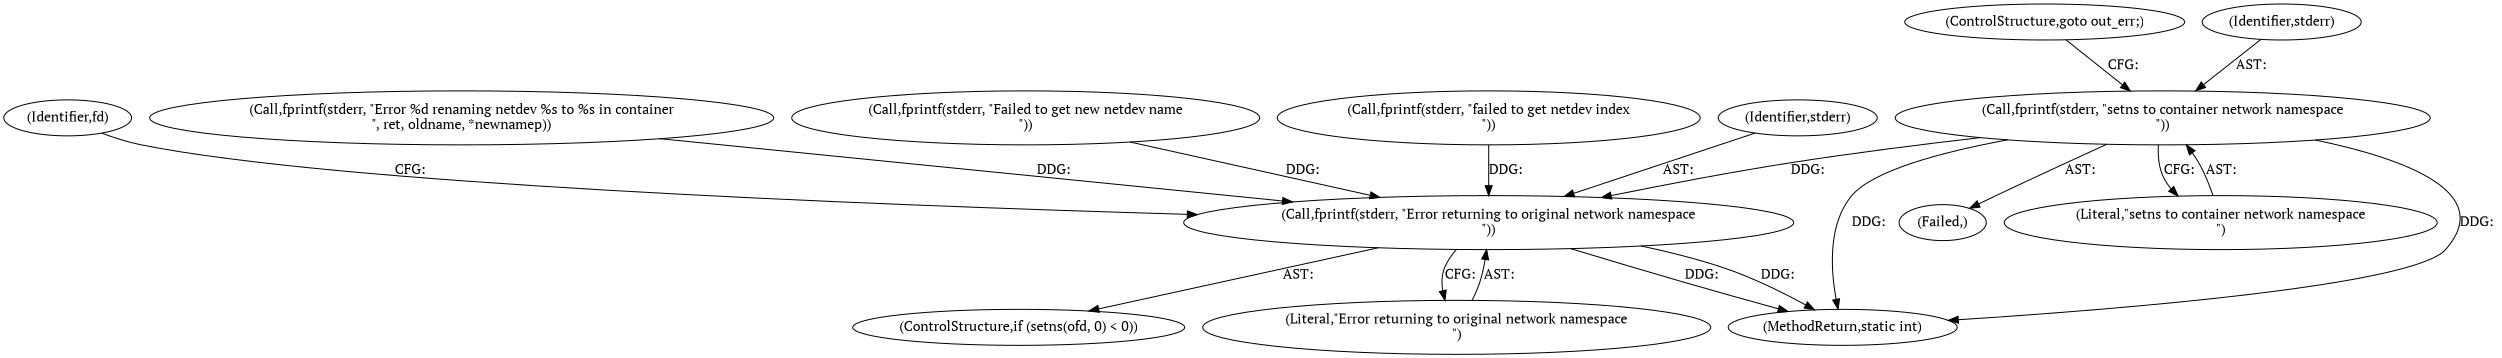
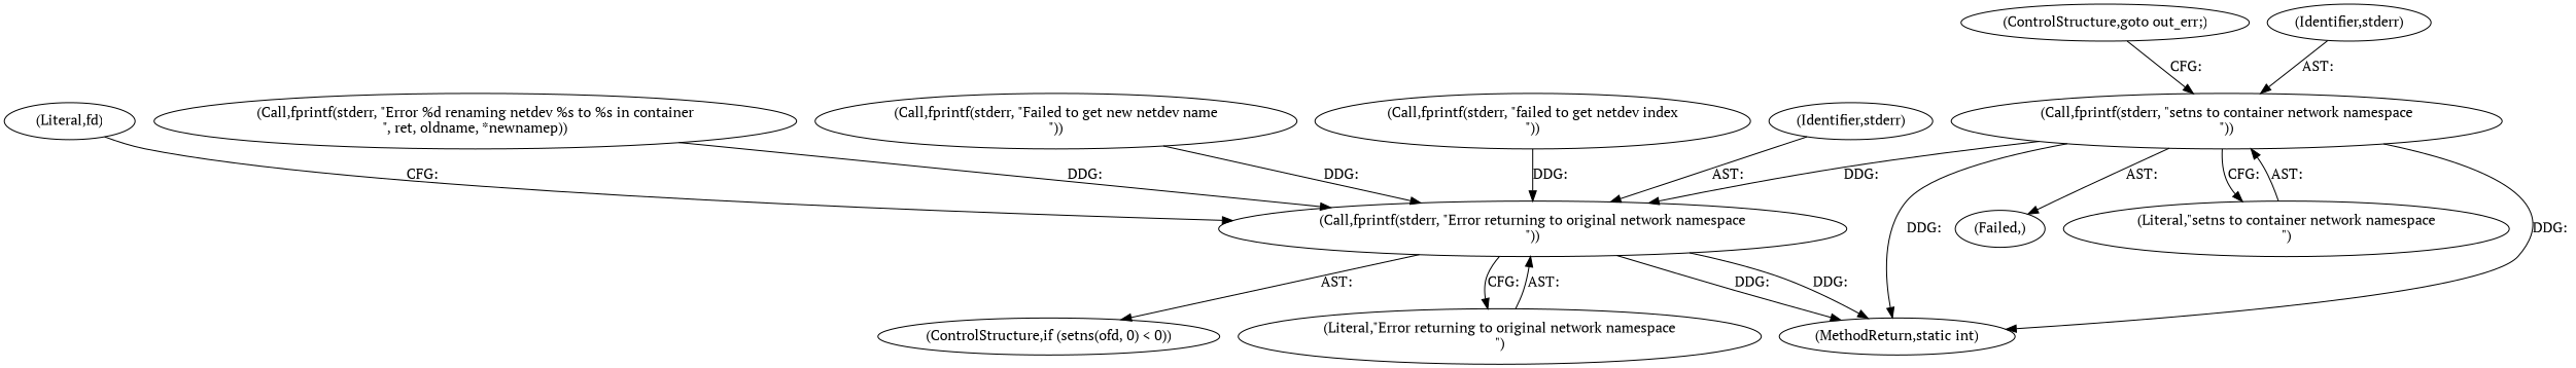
  digraph {
    fontname="PT Serif"
    node [fontname="PT Serif"]
    edge [fontname="PT Serif"]
    n1 [label="(Call,fprintf(stderr, \"setns to container network namespace\n\"))"]
    n2 [label="(Call,fprintf(stderr, \"Error returning to original network namespace\n\"))"]
    n3 [label="(Failed,)"]
    n4 [label="(Literal,\"setns to container network namespace\n\")"]
    n5 [label="(MethodReturn,static int)"]
    n6 [label="(ControlStructure,if (setns(ofd, 0) < 0))"]
    n7 [label="(Literal,\"Error returning to original network namespace\n\")"]
-   n8 [label="(Identifier,fd)"]
+   n8 [label="(Literal,fd)"]
    n9 [label="(Call,fprintf(stderr, \"Error %d renaming netdev %s to %s in container\n\", ret, oldname, *newnamep))"]
    n10 [label="(Call,fprintf(stderr, \"Failed to get new netdev name\n\"))"]
    n11 [label="(Call,fprintf(stderr, \"failed to get netdev index\n\"))"]
    n12 [label="(ControlStructure,goto out_err;)"]
    n13 [label="(Identifier,stderr)"]
    n14 [label="(Identifier,stderr)"]
    n1 -> n2 [label="DDG: "]
    n1 -> n3 [label="AST: "]
    n1 -> n4 [label="CFG: "]
    n1 -> n5 [label="DDG: "]
    n1 -> n5 [label="DDG: "]
    n2 -> n5 [label="DDG: "]
    n2 -> n5 [label="DDG: "]
    n2 -> n6 [label="AST: "]
    n2 -> n7 [label="CFG: "]
    n4 -> n1 [label="AST: "]
    n7 -> n2 [label="AST: "]
    n8 -> n2 [label="CFG: "]
    n9 -> n2 [label="DDG: "]
    n10 -> n2 [label="DDG: "]
    n11 -> n2 [label="DDG: "]
    n12 -> n1 [label="CFG: "]
    n13 -> n1 [label="AST: "]
    n14 -> n2 [label="AST: "]
  }
